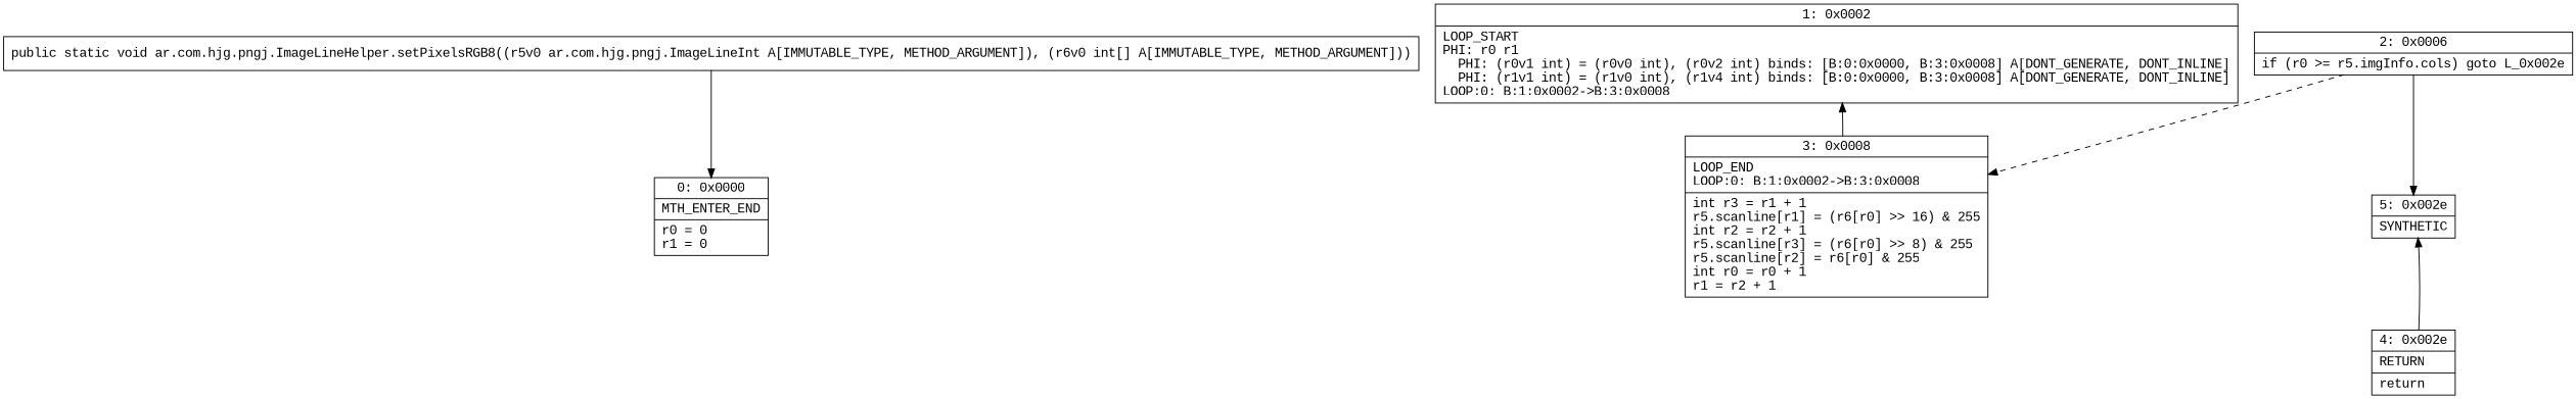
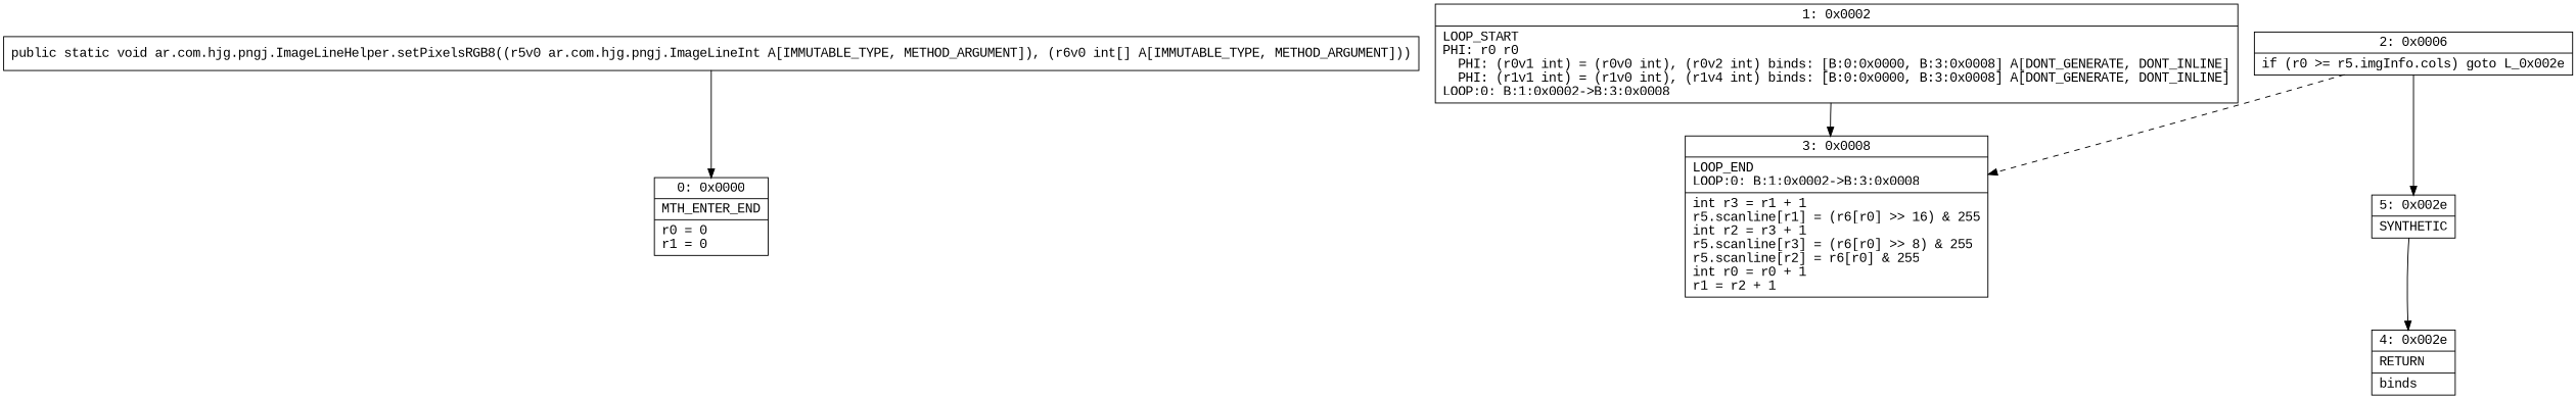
  digraph {
    fontname="Liberation Mono"
    node [fontname="Liberation Mono" shape=record]
    edge [fontname="Liberation Mono"]
    n1 [label="{0\:\ 0x0000|MTH_ENTER_END\l|r0 = 0\lr1 = 0\l}"]
-   n2 [label="{1\:\ 0x0002|LOOP_START\lPHI: r0 r1 \l  PHI: (r0v1 int) = (r0v0 int), (r0v2 int) binds: [B:0:0x0000, B:3:0x0008] A[DONT_GENERATE, DONT_INLINE]\l  PHI: (r1v1 int) = (r1v0 int), (r1v4 int) binds: [B:0:0x0000, B:3:0x0008] A[DONT_GENERATE, DONT_INLINE]\lLOOP:0: B:1:0x0002\-\>B:3:0x0008\l}"]
+   n2 [label="{1\:\ 0x0002|LOOP_START\lPHI: r0 r0 \l  PHI: (r0v1 int) = (r0v0 int), (r0v2 int) binds: [B:0:0x0000, B:3:0x0008] A[DONT_GENERATE, DONT_INLINE]\l  PHI: (r1v1 int) = (r1v0 int), (r1v4 int) binds: [B:0:0x0000, B:3:0x0008] A[DONT_GENERATE, DONT_INLINE]\lLOOP:0: B:1:0x0002\-\>B:3:0x0008\l}"]
    n3 [label="{2\:\ 0x0006|if (r0 \>= r5.imgInfo.cols) goto L_0x002e\l}"]
-   n4 [label="{3\:\ 0x0008|LOOP_END\lLOOP:0: B:1:0x0002\-\>B:3:0x0008\l|int r3 = r1 + 1\lr5.scanline[r1] = (r6[r0] \>\> 16) & 255\lint r2 = r2 + 1\lr5.scanline[r3] = (r6[r0] \>\> 8) & 255\lr5.scanline[r2] = r6[r0] & 255\lint r0 = r0 + 1\lr1 = r2 + 1\l}"]
+   n4 [label="{3\:\ 0x0008|LOOP_END\lLOOP:0: B:1:0x0002\-\>B:3:0x0008\l|int r3 = r1 + 1\lr5.scanline[r1] = (r6[r0] \>\> 16) & 255\lint r2 = r3 + 1\lr5.scanline[r3] = (r6[r0] \>\> 8) & 255\lr5.scanline[r2] = r6[r0] & 255\lint r0 = r0 + 1\lr1 = r2 + 1\l}"]
    n5 [label="{5\:\ 0x002e|SYNTHETIC\l}"]
-   n6 [label="{4\:\ 0x002e|RETURN\l|return\l}"]
+   n6 [label="{4\:\ 0x002e|RETURN\l|binds\l}"]
    n7 [label="{public static void ar.com.hjg.pngj.ImageLineHelper.setPixelsRGB8((r5v0 ar.com.hjg.pngj.ImageLineInt A[IMMUTABLE_TYPE, METHOD_ARGUMENT]), (r6v0 int[] A[IMMUTABLE_TYPE, METHOD_ARGUMENT])) }"]
    n3 -> n4 [style=dashed]
    n3 -> n5
-   n4 -> n2
-   n6 -> n5
+   n2 -> n4
+   n5 -> n6
    n7 -> n1
  }
